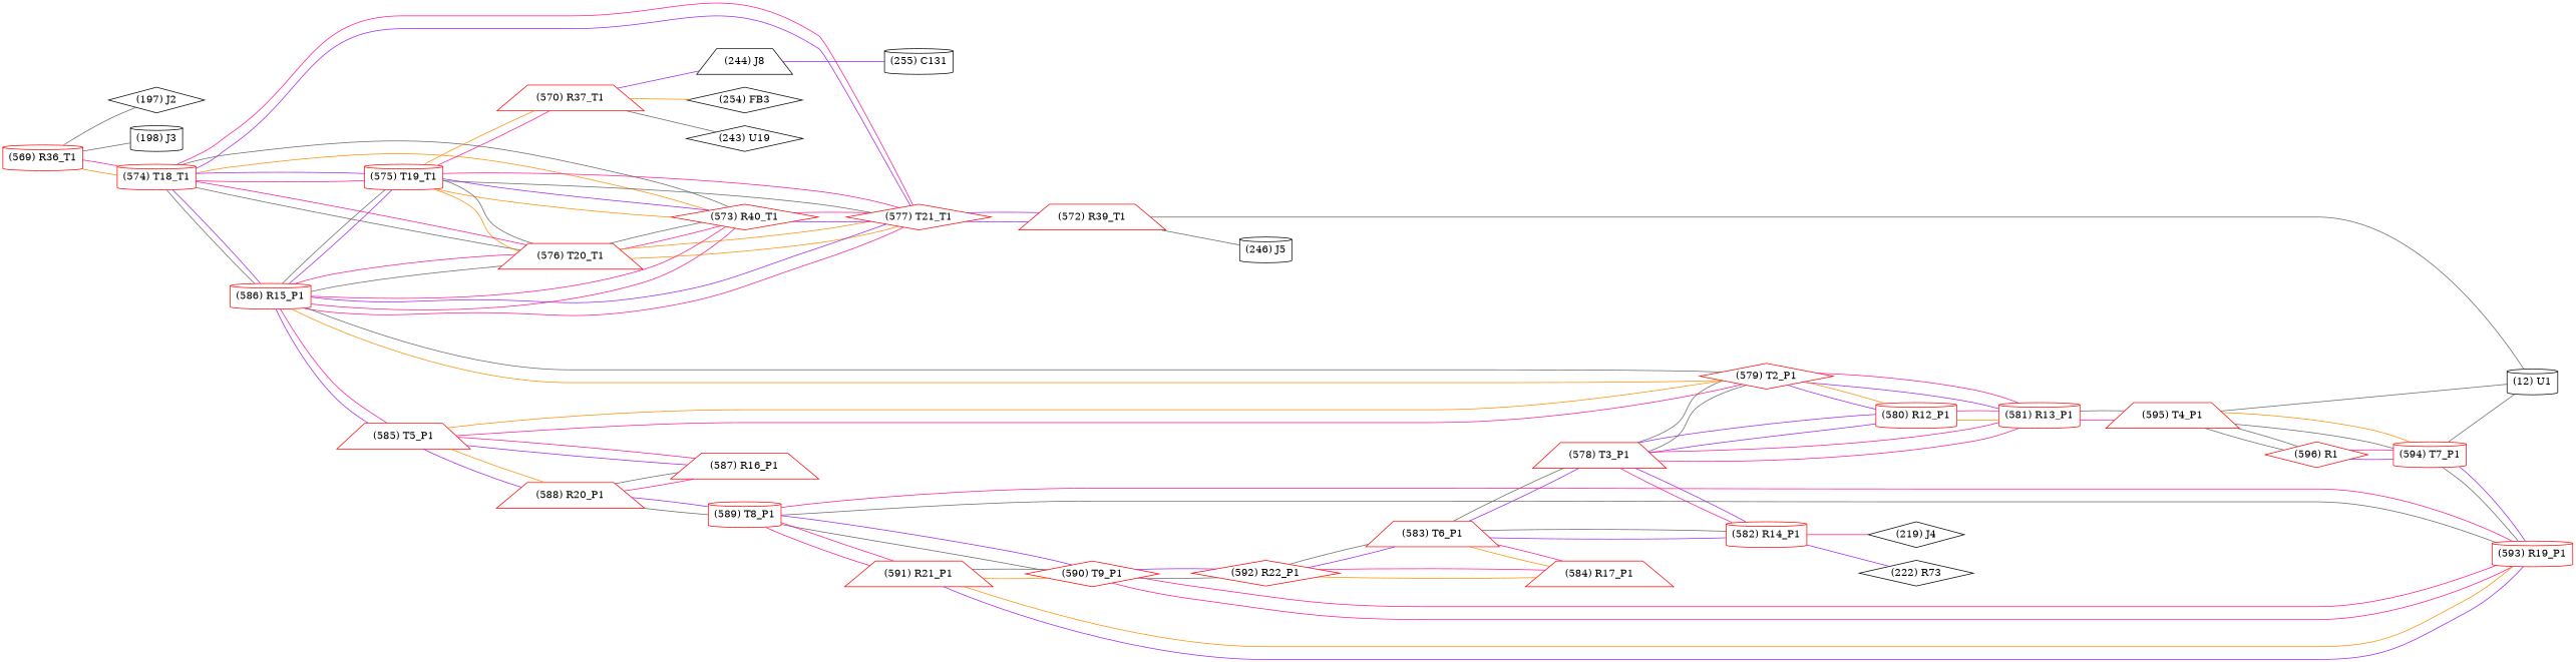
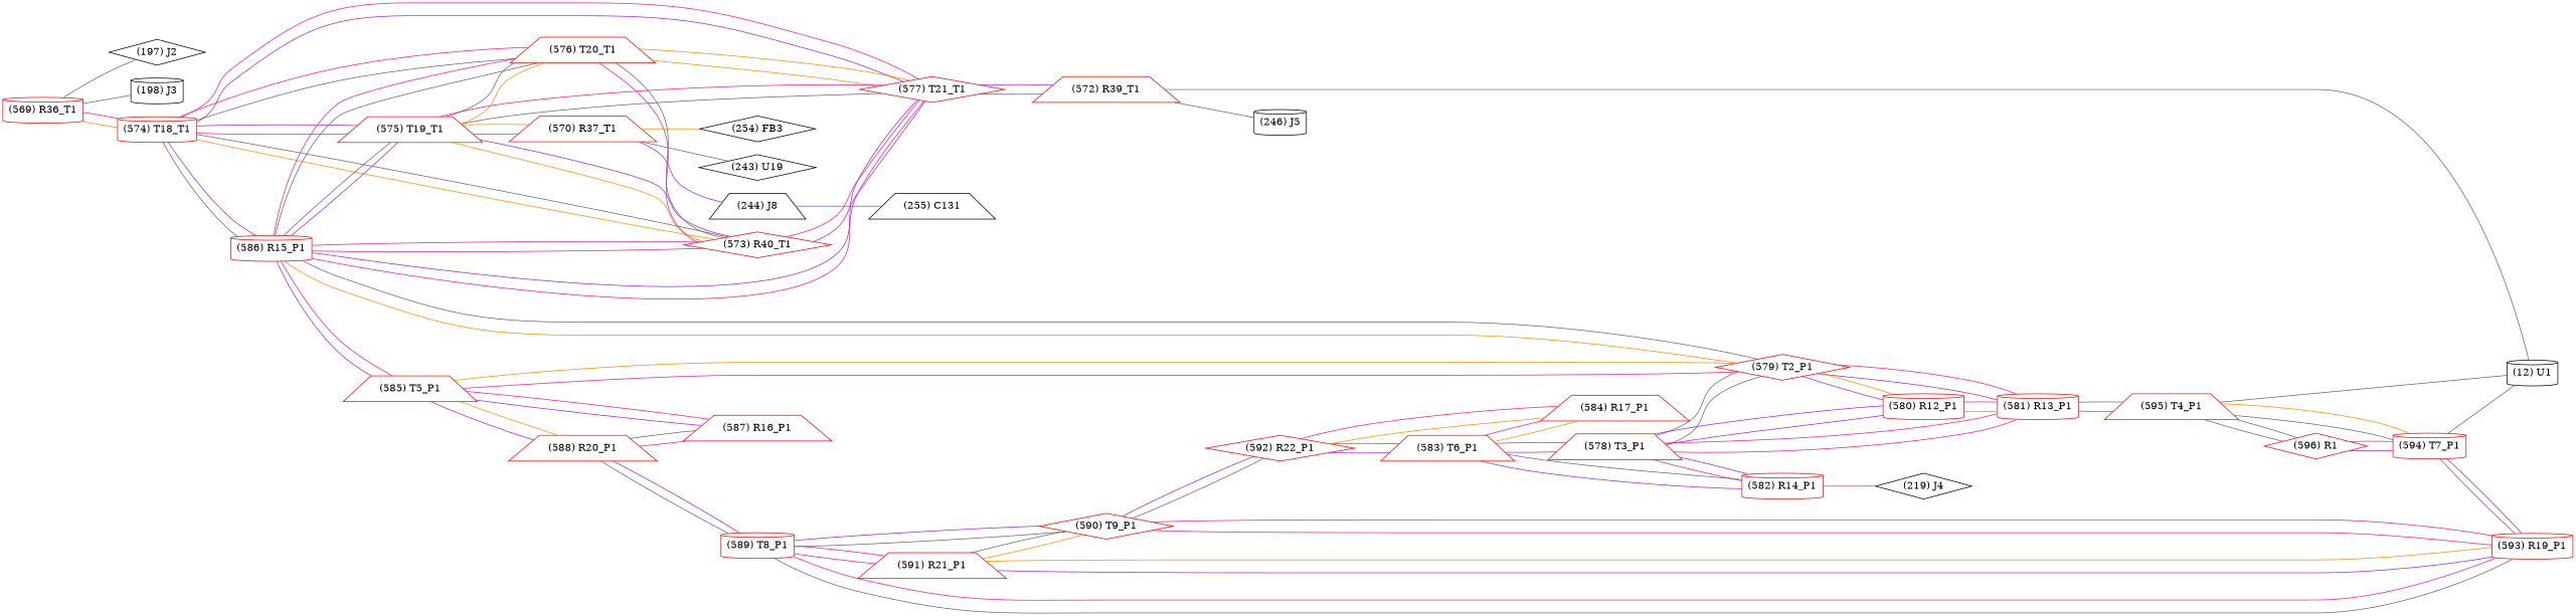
  graph {
    rankdir=LR
    node [color=red shape=cylinder]
    edge [color=gray40]
    n1 [label="(569) R36_T1"]
    n2 [label="(197) J2" shape=diamond color=""]
    n3 [label="(198) J3" color=""]
    n4 [label="(574) T18_T1"]
-   n5 [label="(575) T19_T1"]
+   n5 [label="(575) T19_T1" shape=trapezium]
    n6 [label="(576) T20_T1" shape=trapezium]
    n7 [label="(577) T21_T1" shape=diamond]
    n8 [label="(573) R40_T1" shape=diamond]
    n9 [label="(586) R15_P1"]
    n10 [label="(570) R37_T1" shape=trapezium]
    n11 [label="(572) R39_T1" shape=trapezium]
    n12 [label="(579) T2_P1" shape=diamond]
    n13 [label="(585) T5_P1" shape=trapezium]
    n14 [label="(244) J8" shape=trapezium color=""]
    n15 [label="(254) FB3" shape=diamond color=""]
    n16 [label="(243) U19" shape=diamond color=""]
-   n17 [label="(255) C131" color=""]
+   n17 [label="(255) C131" shape=trapezium color=""]
    n18 [label="(12) U1" color=""]
    n19 [label="(246) J5" color=""]
    n20 [label="(578) T3_P1" shape=trapezium]
    n21 [label="(581) R13_P1"]
    n22 [label="(580) R12_P1"]
    n23 [label="(587) R16_P1" shape=trapezium]
    n24 [label="(588) R20_P1" shape=trapezium]
    n25 [label="(582) R14_P1"]
    n26 [label="(583) T6_P1" shape=trapezium]
-   n27 [label="(222) R73" shape=diamond color=""]
    n28 [label="(219) J4" shape=diamond color=""]
    n29 [label="(592) R22_P1" shape=diamond]
    n30 [label="(584) R17_P1" shape=trapezium]
    n31 [label="(595) T4_P1" shape=trapezium]
    n32 [label="(590) T9_P1" shape=diamond]
    n33 [label="(594) T7_P1"]
    n34 [label="(596) R1" shape=diamond]
    n35 [label="(589) T8_P1"]
    n36 [label="(593) R19_P1"]
    n37 [label="(591) R21_P1" shape=trapezium]
    n1 -- n2
    n1 -- n3
    n1 -- n4 [color=darkorange]
    n4 -- n1 [color=deeppink]
    n4 -- n5 [color=deeppink]
    n4 -- n6
    n4 -- n7 [color=purple]
    n4 -- n8 [color=darkorange]
    n4 -- n9
    n5 -- n4 [color=purple]
    n5 -- n6 [color=darkorange]
    n5 -- n7
    n5 -- n8 [color=darkorange]
    n5 -- n9
    n5 -- n10 [color=deeppink]
    n6 -- n4 [color=deeppink]
    n6 -- n5
    n6 -- n7 [color=darkorange]
    n6 -- n8 [color=deeppink]
    n6 -- n9 [color=deeppink]
    n7 -- n4 [color=deeppink]
    n7 -- n5 [color=deeppink]
    n7 -- n6 [color=darkorange]
    n7 -- n8 [color=deeppink]
    n7 -- n9 [color=purple]
    n7 -- n11 [color=purple]
    n8 -- n4
    n8 -- n5 [color=purple]
    n8 -- n6
    n8 -- n7 [color=purple]
    n8 -- n9 [color=deeppink]
    n9 -- n4 [color=purple]
    n9 -- n5 [color=purple]
    n9 -- n6
    n9 -- n7 [color=deeppink]
    n9 -- n8 [color=deeppink]
    n9 -- n12 [color=darkorange]
    n9 -- n13 [color=purple]
    n10 -- n5 [color=darkorange]
    n10 -- n14 [color=purple]
    n10 -- n15 [color=darkorange]
    n10 -- n16
    n11 -- n7 [color=purple]
    n11 -- n18
    n11 -- n19
    n12 -- n9
    n12 -- n13 [color=darkorange]
    n12 -- n20
    n12 -- n21 [color=purple]
    n12 -- n22 [color=purple]
    n13 -- n9 [color=deeppink]
    n13 -- n12 [color=deeppink]
    n13 -- n23 [color=purple]
    n13 -- n24 [color=purple]
    n14 -- n17 [color=purple]
    n20 -- n12
    n20 -- n21 [color=deeppink]
    n20 -- n22 [color=purple]
    n20 -- n25 [color=deeppink]
    n20 -- n26
    n21 -- n12 [color=deeppink]
    n21 -- n20 [color=deeppink]
    n21 -- n22 [color=deeppink]
    n21 -- n31 [color=deeppink]
    n22 -- n12 [color=darkorange]
    n22 -- n20 [color=purple]
    n22 -- n21 [color=darkorange]
    n23 -- n13 [color=deeppink]
    n23 -- n24
    n24 -- n13 [color=darkorange]
    n24 -- n23 [color=deeppink]
    n24 -- n35
    n25 -- n20 [color=purple]
    n25 -- n26
-   n25 -- n27 [color=purple]
    n25 -- n28 [color=deeppink]
    n26 -- n20 [color=purple]
    n26 -- n25 [color=purple]
    n26 -- n29
    n26 -- n30 [color=darkorange]
    n29 -- n26 [color=purple]
    n29 -- n30 [color=darkorange]
    n29 -- n32 [color=purple]
    n30 -- n26 [color=deeppink]
    n30 -- n29 [color=deeppink]
    n31 -- n18
    n31 -- n21
    n31 -- n33
    n31 -- n34
    n32 -- n29
    n32 -- n35 [color=purple]
    n32 -- n36 [color=deeppink]
    n32 -- n37
    n33 -- n18
    n33 -- n31 [color=darkorange]
    n33 -- n34 [color=deeppink]
    n33 -- n36
    n34 -- n31
    n34 -- n33 [color=purple]
    n35 -- n24 [color=purple]
    n35 -- n32
    n35 -- n36
    n35 -- n37 [color=deeppink]
    n36 -- n32 [color=deeppink]
    n36 -- n33 [color=purple]
    n36 -- n35 [color=deeppink]
    n36 -- n37 [color=darkorange]
    n37 -- n32 [color=darkorange]
    n37 -- n35 [color=deeppink]
    n37 -- n36 [color=purple]
  }
